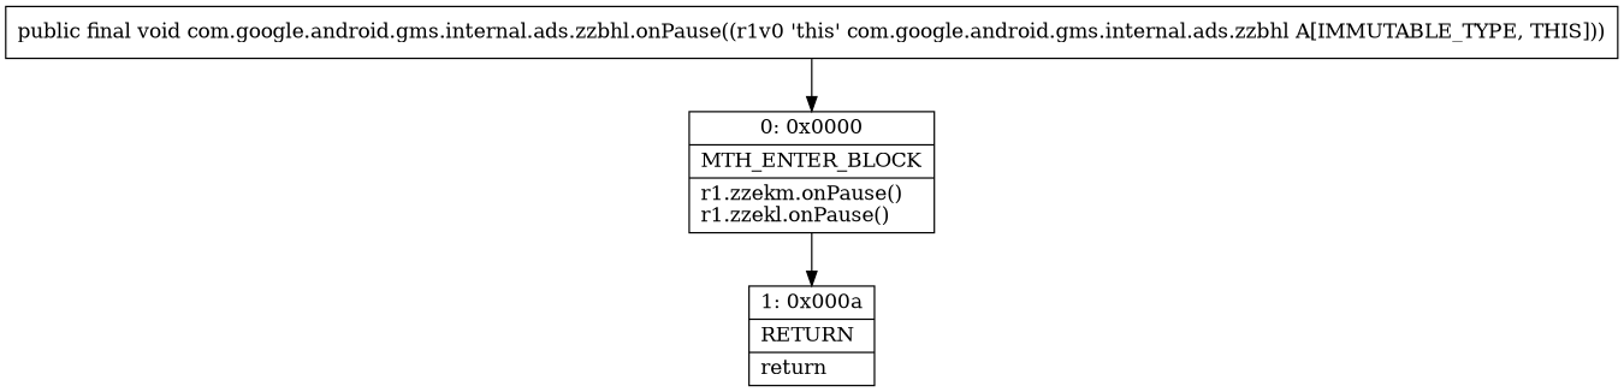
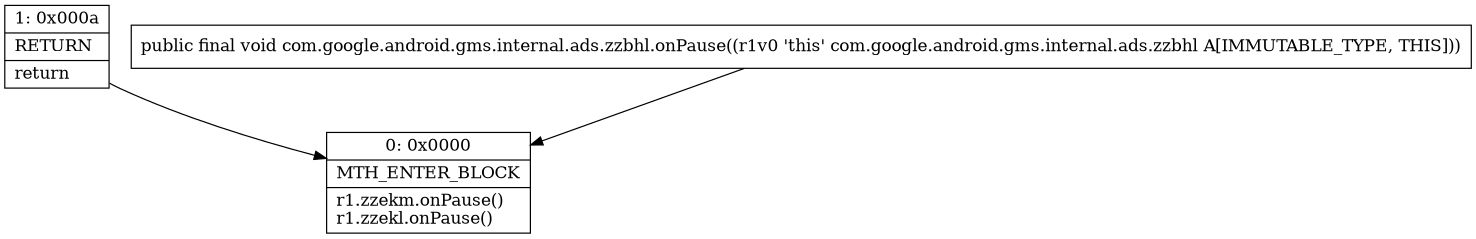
  digraph {
    node [shape=record]
    n1 [label="{0\:\ 0x0000|MTH_ENTER_BLOCK\l|r1.zzekm.onPause()\lr1.zzekl.onPause()\l}"]
    n2 [label="{1\:\ 0x000a|RETURN\l|return\l}"]
    n3 [label="{public final void com.google.android.gms.internal.ads.zzbhl.onPause((r1v0 'this' com.google.android.gms.internal.ads.zzbhl A[IMMUTABLE_TYPE, THIS])) }"]
-   n1 -> n2
+   n2 -> n1
    n3 -> n1
  }
